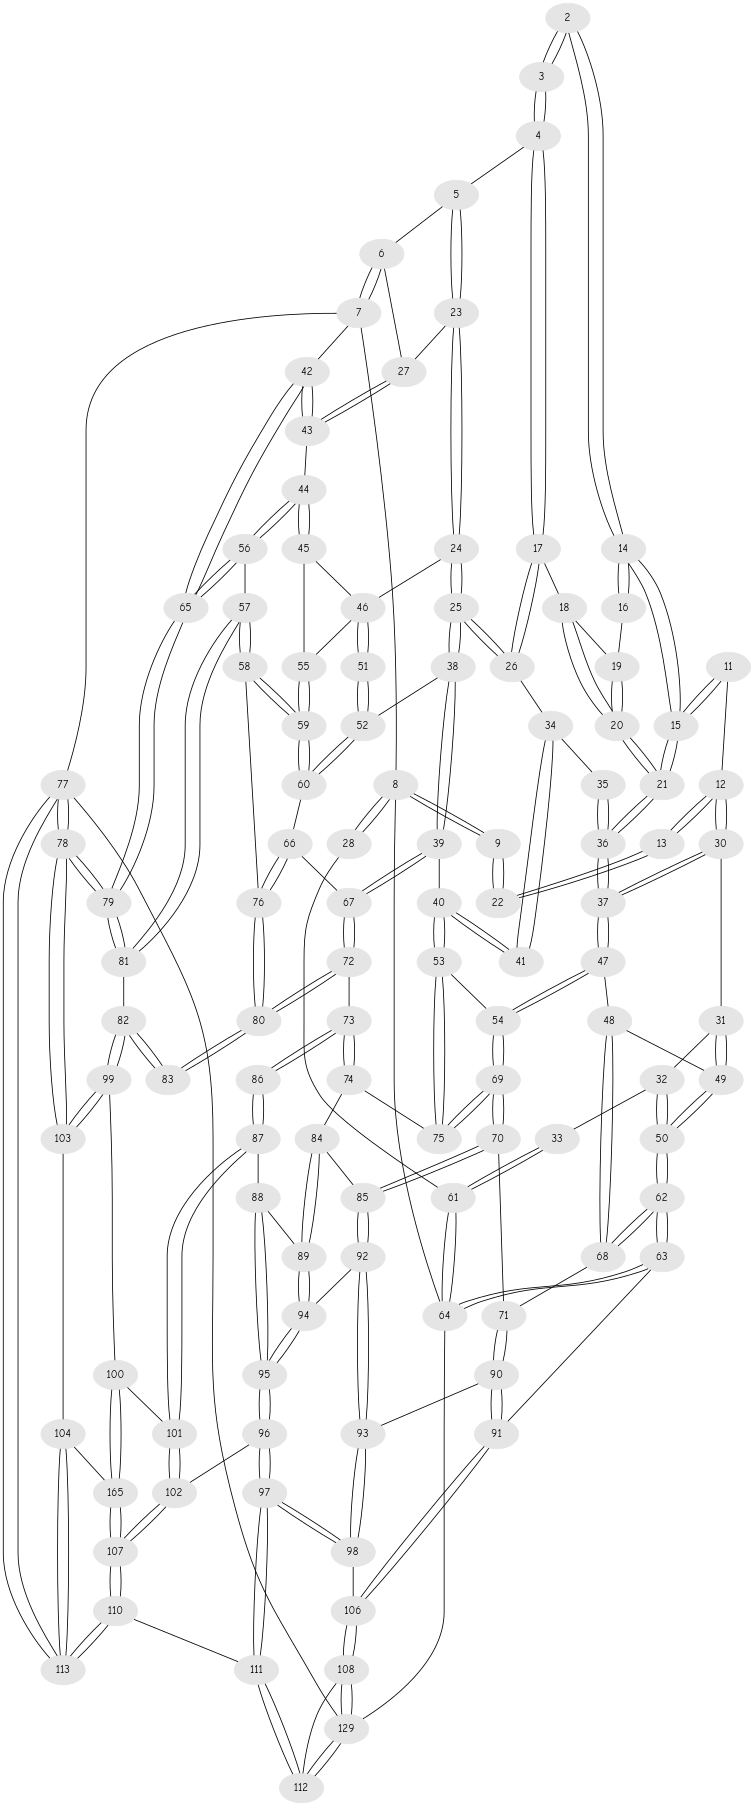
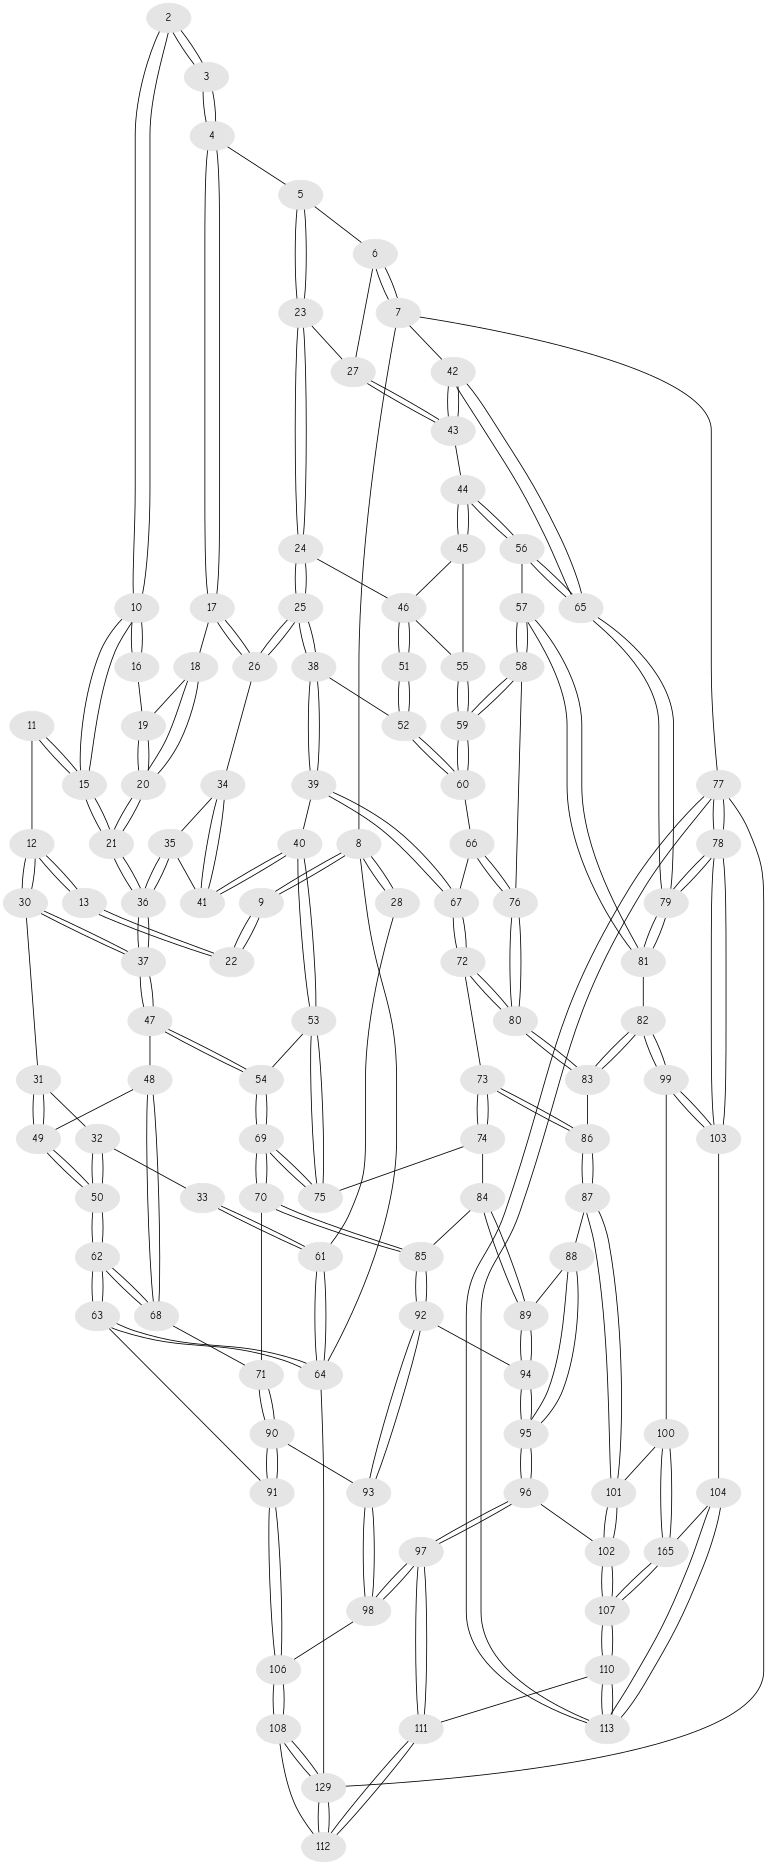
  graph {
    fontname="Comic Neue"
    node [color=gray90 fontname="Comic Neue" style=filled]
    edge [fontname="Comic Neue"]
    2
    3
-   14
+   14 [label=10]
    11
    12
    15
    4
    16
    5
    17
    6
    23
    18
    26
    7
    27
    24
    8
    42
    77
    43
    9
    28
    64
    65
    n26 [label=129]
    78
    113
    22
    61
    13
    30
    21
    31
    37
    19
    36
    20
    34
    25
    46
    38
    55
    51
    39
    52
    35
    41
    44
    33
    32
    49
    47
    50
    62
    48
    54
    40
    67
    60
    53
    72
    75
    79
    45
    56
    57
    59
    68
    69
    71
    63
    66
    70
    58
    81
    76
    82
    80
    91
    106
    112
    73
    90
    85
    92
    93
    74
    86
    83
    84
    87
    89
    103
    104
    99
    100
    94
    88
    101
    95
    102
    96
    98
    108
    97
    111
    107
    n109 [label=165]
    110
    2 -- 3
    2 -- 3
    2 -- 14
    2 -- 14
    3 -- 4
    3 -- 4
    14 -- 15
    14 -- 15
    14 -- 16
    14 -- 16
    11 -- 12
    11 -- 15
    11 -- 15
    12 -- 13
    12 -- 13
    12 -- 30
    12 -- 30
    15 -- 21
    15 -- 21
    4 -- 5
    4 -- 17
    4 -- 17
    16 -- 19
    5 -- 6
    5 -- 23
    5 -- 23
    17 -- 18
    17 -- 26
    17 -- 26
    6 -- 7
    6 -- 7
    6 -- 27
    23 -- 27
    23 -- 24
    23 -- 24
    18 -- 19
    18 -- 20
    18 -- 20
    26 -- 34
    7 -- 8
    7 -- 42
    7 -- 77
    27 -- 43
    27 -- 43
    24 -- 25
    24 -- 25
    24 -- 46
    8 -- 9
    8 -- 9
    8 -- 28
    8 -- 28
    8 -- 64
    42 -- 43
    42 -- 43
    42 -- 65
    42 -- 65
    77 -- n26
    77 -- 78
    77 -- 78
    77 -- 113
    77 -- 113
    43 -- 44
    9 -- 22
    9 -- 22
    28 -- 61
    64 -- n26
    65 -- 79
    65 -- 79
    n26 -- 112
    n26 -- 112
    78 -- 79
    78 -- 79
    78 -- 103
    78 -- 103
    61 -- 64
    61 -- 64
    13 -- 22
    13 -- 22
    30 -- 31
    30 -- 37
    30 -- 37
    21 -- 36
    21 -- 36
    31 -- 32
    31 -- 49
    31 -- 49
    37 -- 47
    37 -- 47
    19 -- 20
    19 -- 20
    36 -- 37
    36 -- 37
    20 -- 21
    20 -- 21
    34 -- 35
    34 -- 41
    34 -- 41
    25 -- 26
    25 -- 26
    25 -- 38
    25 -- 38
    46 -- 55
    46 -- 51
    46 -- 51
    38 -- 39
    38 -- 39
    38 -- 52
    55 -- 59
    55 -- 59
    51 -- 52
    51 -- 52
    39 -- 40
    39 -- 67
    39 -- 67
    52 -- 60
    52 -- 60
    35 -- 36
    35 -- 36
+   35 -- 41
    44 -- 45
    44 -- 45
    44 -- 56
    44 -- 56
    33 -- 61
    33 -- 61
    32 -- 33
    32 -- 50
    32 -- 50
    49 -- 50
    49 -- 50
    47 -- 48
    47 -- 54
    47 -- 54
    50 -- 62
    50 -- 62
    62 -- 68
    62 -- 68
    62 -- 63
    62 -- 63
    48 -- 49
    48 -- 68
    48 -- 68
    54 -- 69
    54 -- 69
    40 -- 41
    40 -- 41
    40 -- 53
    40 -- 53
    67 -- 72
    67 -- 72
    60 -- 66
    53 -- 54
    53 -- 75
    53 -- 75
    72 -- 80
    72 -- 80
    72 -- 73
    79 -- 81
    79 -- 81
    45 -- 46
    45 -- 55
    56 -- 65
    56 -- 65
    56 -- 57
    57 -- 58
    57 -- 58
    57 -- 81
    57 -- 81
    59 -- 60
    59 -- 60
    68 -- 71
    69 -- 75
    69 -- 75
    69 -- 70
    69 -- 70
    71 -- 90
    71 -- 90
    63 -- 64
    63 -- 64
    63 -- 91
    66 -- 67
    66 -- 76
    66 -- 76
    70 -- 71
    70 -- 85
    70 -- 85
    58 -- 59
    58 -- 59
    58 -- 76
    81 -- 82
    76 -- 80
    76 -- 80
    82 -- 83
    82 -- 83
    82 -- 99
    82 -- 99
    80 -- 83
    80 -- 83
    91 -- 106
    91 -- 106
    106 -- 108
    106 -- 108
    73 -- 74
    73 -- 74
    73 -- 86
    73 -- 86
    90 -- 91
    90 -- 91
    90 -- 93
    85 -- 92
    85 -- 92
    92 -- 93
    92 -- 93
    92 -- 94
    93 -- 98
    93 -- 98
    74 -- 75
    74 -- 84
    86 -- 87
    86 -- 87
+   83 -- 86
    84 -- 85
    84 -- 89
    84 -- 89
    87 -- 88
    87 -- 101
    87 -- 101
    89 -- 94
    89 -- 94
    103 -- 104
    104 -- 113
    104 -- 113
    104 -- n109
    99 -- 103
    99 -- 103
    99 -- 100
    100 -- 101
    100 -- n109
    100 -- n109
    94 -- 95
    94 -- 95
    88 -- 89
    88 -- 95
    88 -- 95
    101 -- 102
    101 -- 102
    95 -- 96
    95 -- 96
    102 -- 107
    102 -- 107
    96 -- 102
    96 -- 97
    96 -- 97
    98 -- 106
    108 -- n26
    108 -- n26
    108 -- 112
    97 -- 98
    97 -- 98
    97 -- 111
    97 -- 111
    111 -- 112
    111 -- 112
    107 -- 110
    107 -- 110
    n109 -- 107
    n109 -- 107
    110 -- 113
    110 -- 113
    110 -- 111
  }
